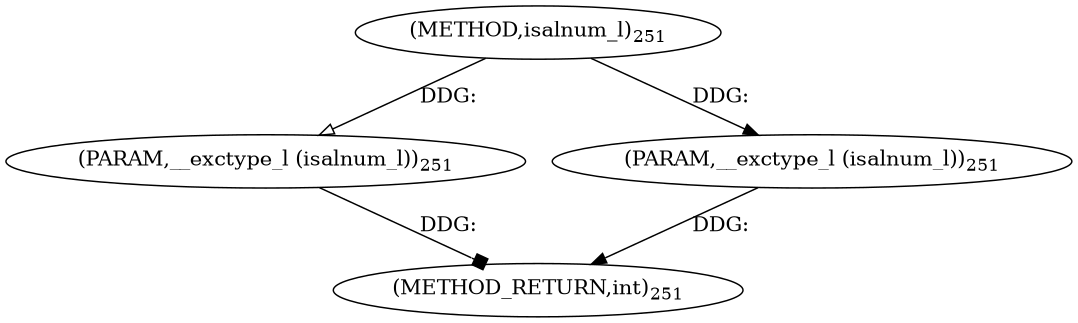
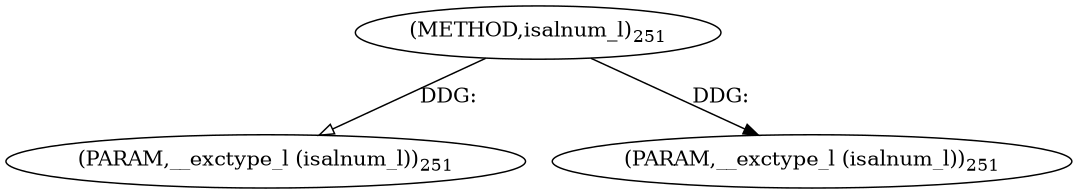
  digraph {
    edge [arrowhead=normal]
    n1 [label=<(METHOD,isalnum_l)<SUB>251</SUB>>]
    n2 [label=<(PARAM,__exctype_l (isalnum_l))<SUB>251</SUB>>]
    n3 [label=<(PARAM,__exctype_l (isalnum_l))<SUB>251</SUB>>]
-   n4 [label=<(METHOD_RETURN,int)<SUB>251</SUB>>]
    n1 -> n2 [label="DDG: " arrowhead=onormal]
    n1 -> n3 [label="DDG: "]
-   n2 -> n4 [label="DDG: " arrowhead=box]
-   n3 -> n4 [label="DDG: "]
  }
